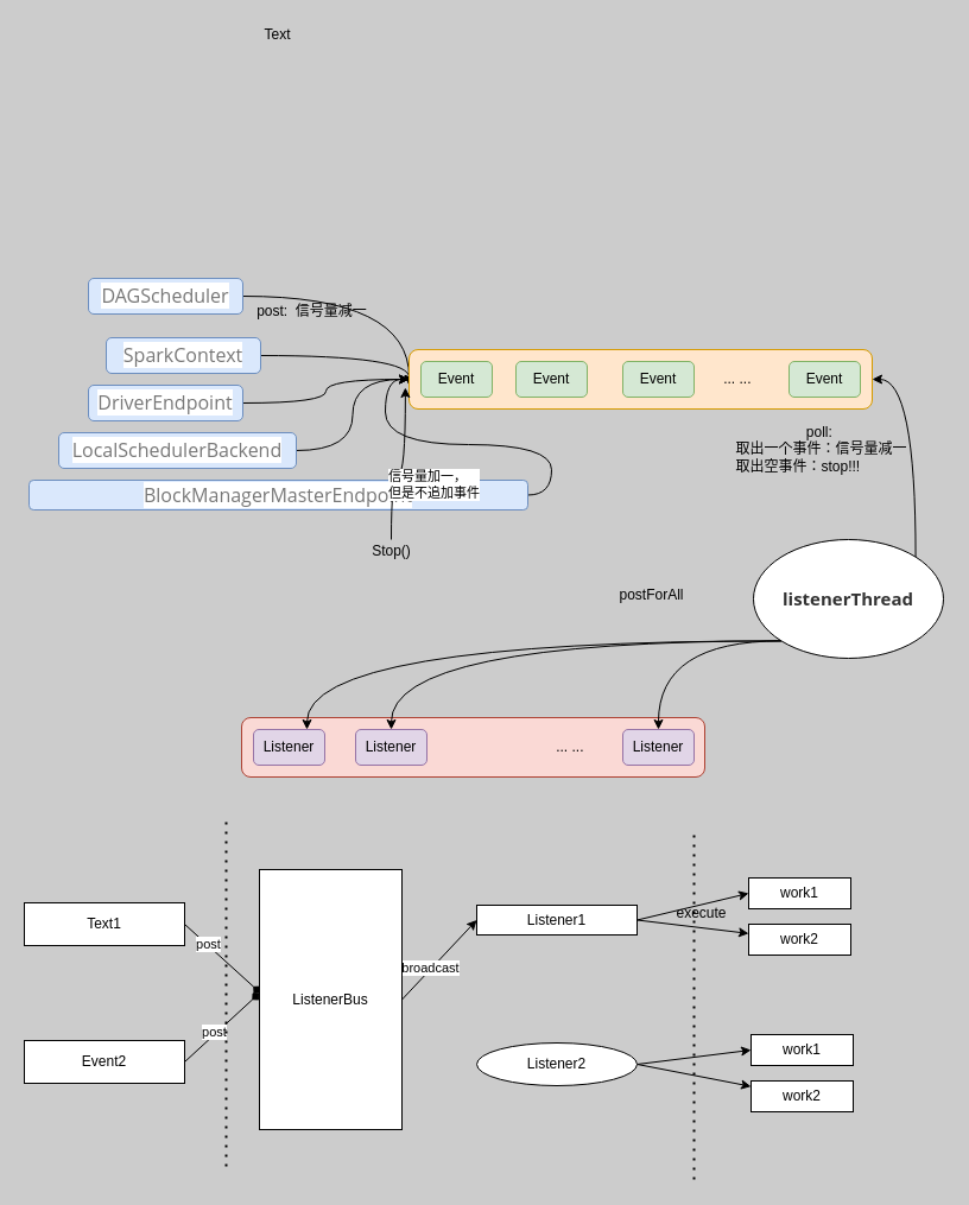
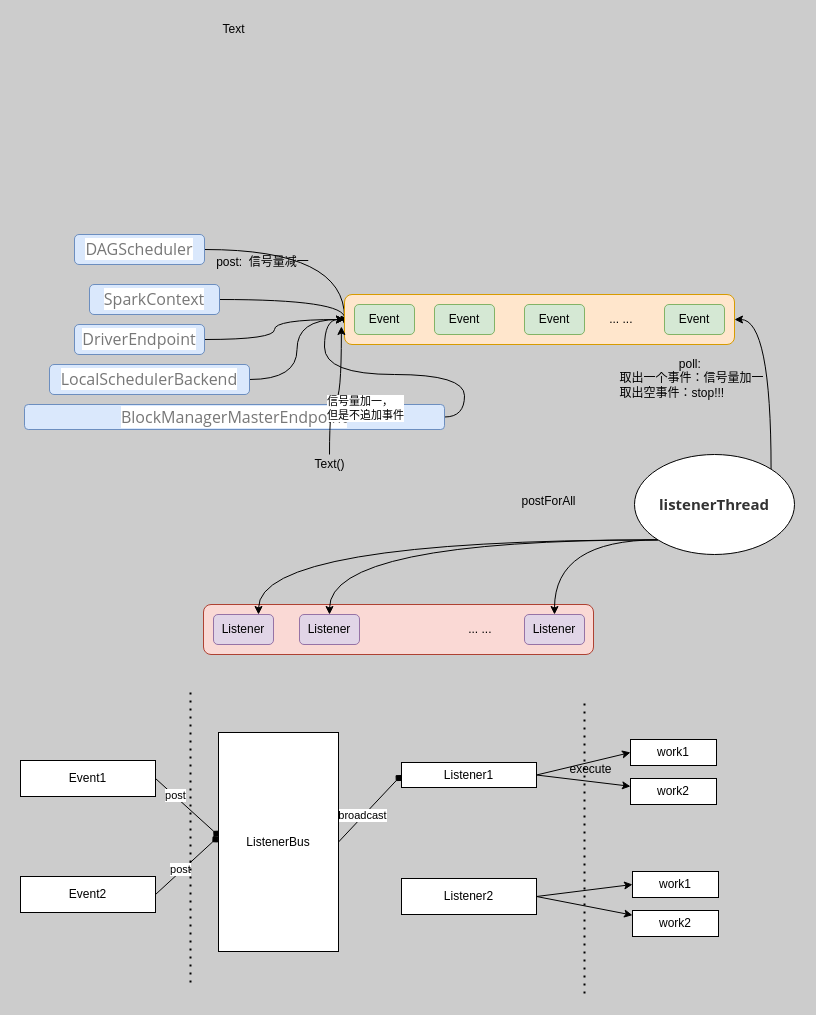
  <mxCell id="0" />
  <mxCell id="1" parent="0" />
  <mxCell id="2" value="" style="rounded=1;whiteSpace=wrap;html=1;fillColor=#fad9d5;strokeColor=#ae4132;" parent="1" vertex="1"><mxGeometry x="203" y="604" width="390" height="50" as="geometry" /></mxCell>
  <mxCell id="3" style="rounded=0;orthogonalLoop=1;jettySize=auto;html=1;exitX=1;exitY=0.5;exitDx=0;exitDy=0;elbow=vertical;edgeStyle=orthogonalEdgeStyle;curved=1;" parent="1" source="4" edge="1"><mxGeometry relative="1" as="geometry"><mxPoint x="344" y="324" as="targetPoint" /></mxGeometry></mxCell>
  <mxCell id="4" value="&lt;span style=&quot;color: rgb(119 , 119 , 119) ; font-family: &amp;#34;open sans&amp;#34; , &amp;#34;clear sans&amp;#34; , &amp;#34;helvetica neue&amp;#34; , &amp;#34;helvetica&amp;#34; , &amp;#34;arial&amp;#34; , sans-serif ; font-size: 16px ; background-color: rgb(255 , 255 , 255)&quot;&gt;DAGScheduler&lt;/span&gt;" style="rounded=1;whiteSpace=wrap;html=1;fontSize=12;glass=0;strokeWidth=1;shadow=0;fillColor=#dae8fc;strokeColor=#6c8ebf;" parent="1" vertex="1"><mxGeometry x="74" y="234" width="130" height="30" as="geometry" /></mxCell>
  <mxCell id="5" style="rounded=0;orthogonalLoop=1;jettySize=auto;html=1;exitX=1;exitY=0.5;exitDx=0;exitDy=0;elbow=vertical;edgeStyle=orthogonalEdgeStyle;curved=1;" parent="1" source="6" edge="1"><mxGeometry relative="1" as="geometry"><mxPoint x="344" y="324" as="targetPoint" /></mxGeometry></mxCell>
  <mxCell id="6" value="&lt;span style=&quot;color: rgb(119 , 119 , 119) ; font-family: &amp;#34;open sans&amp;#34; , &amp;#34;clear sans&amp;#34; , &amp;#34;helvetica neue&amp;#34; , &amp;#34;helvetica&amp;#34; , &amp;#34;arial&amp;#34; , sans-serif ; font-size: 16px ; background-color: rgb(255 , 255 , 255)&quot;&gt;SparkContext&lt;/span&gt;" style="rounded=1;whiteSpace=wrap;html=1;fontSize=12;glass=0;strokeWidth=1;shadow=0;fillColor=#dae8fc;strokeColor=#6c8ebf;" parent="1" vertex="1"><mxGeometry x="89" y="284" width="130" height="30" as="geometry" /></mxCell>
  <mxCell id="7" style="rounded=0;orthogonalLoop=1;jettySize=auto;html=1;exitX=1;exitY=0.5;exitDx=0;exitDy=0;entryX=0;entryY=0.5;entryDx=0;entryDy=0;elbow=vertical;edgeStyle=orthogonalEdgeStyle;curved=1;" parent="1" source="8" target="13" edge="1"><mxGeometry relative="1" as="geometry"><mxPoint x="344" y="314" as="targetPoint" /></mxGeometry></mxCell>
  <mxCell id="8" value="&lt;span style=&quot;color: rgb(119 , 119 , 119) ; font-family: &amp;#34;open sans&amp;#34; , &amp;#34;clear sans&amp;#34; , &amp;#34;helvetica neue&amp;#34; , &amp;#34;helvetica&amp;#34; , &amp;#34;arial&amp;#34; , sans-serif ; font-size: 16px ; background-color: rgb(255 , 255 , 255)&quot;&gt;LocalSchedulerBackend&lt;/span&gt;" style="rounded=1;whiteSpace=wrap;html=1;fontSize=12;glass=0;strokeWidth=1;shadow=0;fillColor=#dae8fc;strokeColor=#6c8ebf;" parent="1" vertex="1"><mxGeometry x="49" y="364" width="200" height="30" as="geometry" /></mxCell>
  <mxCell id="9" style="rounded=0;orthogonalLoop=1;jettySize=auto;html=1;exitX=1;exitY=0.5;exitDx=0;exitDy=0;entryX=0;entryY=0.5;entryDx=0;entryDy=0;elbow=vertical;edgeStyle=orthogonalEdgeStyle;curved=1;" parent="1" source="10" target="13" edge="1"><mxGeometry relative="1" as="geometry" /></mxCell>
  <mxCell id="10" value="&lt;span style=&quot;color: rgb(119 , 119 , 119) ; font-family: &amp;#34;open sans&amp;#34; , &amp;#34;clear sans&amp;#34; , &amp;#34;helvetica neue&amp;#34; , &amp;#34;helvetica&amp;#34; , &amp;#34;arial&amp;#34; , sans-serif ; font-size: 16px ; background-color: rgb(255 , 255 , 255)&quot;&gt;DriverEndpoint&lt;/span&gt;" style="rounded=1;whiteSpace=wrap;html=1;fontSize=12;glass=0;strokeWidth=1;shadow=0;fillColor=#dae8fc;strokeColor=#6c8ebf;" parent="1" vertex="1"><mxGeometry x="74" y="324" width="130" height="30" as="geometry" /></mxCell>
  <mxCell id="11" style="rounded=0;orthogonalLoop=1;jettySize=auto;html=1;exitX=1;exitY=0.5;exitDx=0;exitDy=0;entryX=0;entryY=0.5;entryDx=0;entryDy=0;elbow=vertical;edgeStyle=orthogonalEdgeStyle;curved=1;" parent="1" source="12" target="13" edge="1"><mxGeometry relative="1" as="geometry" /></mxCell>
  <mxCell id="12" value="&lt;span style=&quot;color: rgb(119 , 119 , 119) ; font-family: &amp;#34;open sans&amp;#34; , &amp;#34;clear sans&amp;#34; , &amp;#34;helvetica neue&amp;#34; , &amp;#34;helvetica&amp;#34; , &amp;#34;arial&amp;#34; , sans-serif ; font-size: 16px ; background-color: rgb(255 , 255 , 255)&quot;&gt;BlockManagerMasterEndpoint&lt;/span&gt;" style="rounded=1;whiteSpace=wrap;html=1;fontSize=12;glass=0;strokeWidth=1;shadow=0;fillColor=#dae8fc;strokeColor=#6c8ebf;" parent="1" vertex="1"><mxGeometry x="24" y="404" width="420" height="25" as="geometry" /></mxCell>
  <mxCell id="13" value="" style="rounded=1;whiteSpace=wrap;html=1;fillColor=#ffe6cc;strokeColor=#d79b00;" parent="1" vertex="1"><mxGeometry x="344" y="294" width="390" height="50" as="geometry" /></mxCell>
  <mxCell id="14" value="Event" style="rounded=1;whiteSpace=wrap;html=1;fillColor=#d5e8d4;strokeColor=#82b366;" parent="1" vertex="1"><mxGeometry x="664" y="304" width="60" height="30" as="geometry" /></mxCell>
  <mxCell id="15" value="Event" style="rounded=1;whiteSpace=wrap;html=1;fillColor=#d5e8d4;strokeColor=#82b366;" parent="1" vertex="1"><mxGeometry x="524" y="304" width="60" height="30" as="geometry" /></mxCell>
  <mxCell id="16" value="Event" style="rounded=1;whiteSpace=wrap;html=1;fillColor=#d5e8d4;strokeColor=#82b366;" parent="1" vertex="1"><mxGeometry x="434" y="304" width="60" height="30" as="geometry" /></mxCell>
  <mxCell id="17" value="Event" style="rounded=1;whiteSpace=wrap;html=1;fillColor=#d5e8d4;strokeColor=#82b366;" parent="1" vertex="1"><mxGeometry x="354" y="304" width="60" height="30" as="geometry" /></mxCell>
  <mxCell id="18" value="... ...&amp;nbsp;" style="text;html=1;align=center;verticalAlign=middle;resizable=0;points=[];autosize=1;" parent="1" vertex="1"><mxGeometry x="602" y="309" width="40" height="20" as="geometry" /></mxCell>
  <mxCell id="19" value="post:&amp;nbsp; 信号量减一" style="text;html=1;align=center;verticalAlign=middle;resizable=0;points=[];autosize=1;" parent="1" vertex="1"><mxGeometry x="207" y="252" width="110" height="20" as="geometry" /></mxCell>
  <mxCell id="20" style="edgeStyle=orthogonalEdgeStyle;rounded=0;orthogonalLoop=1;jettySize=auto;html=1;exitX=1;exitY=0;exitDx=0;exitDy=0;entryX=1;entryY=0.5;entryDx=0;entryDy=0;curved=1;" parent="1" source="24" target="13" edge="1"><mxGeometry relative="1" as="geometry" /></mxCell>
  <mxCell id="21" style="edgeStyle=orthogonalEdgeStyle;curved=1;rounded=0;orthogonalLoop=1;jettySize=auto;html=1;exitX=0;exitY=1;exitDx=0;exitDy=0;entryX=0.75;entryY=0;entryDx=0;entryDy=0;" parent="1" source="24" target="29" edge="1"><mxGeometry relative="1" as="geometry" /></mxCell>
  <mxCell id="22" style="edgeStyle=orthogonalEdgeStyle;curved=1;rounded=0;orthogonalLoop=1;jettySize=auto;html=1;exitX=0;exitY=1;exitDx=0;exitDy=0;entryX=0.5;entryY=0;entryDx=0;entryDy=0;" parent="1" source="24" target="31" edge="1"><mxGeometry relative="1" as="geometry" /></mxCell>
  <mxCell id="23" style="edgeStyle=orthogonalEdgeStyle;curved=1;rounded=0;orthogonalLoop=1;jettySize=auto;html=1;exitX=0;exitY=1;exitDx=0;exitDy=0;entryX=0.5;entryY=0;entryDx=0;entryDy=0;" parent="1" source="24" target="32" edge="1"><mxGeometry relative="1" as="geometry" /></mxCell>
  <mxCell id="24" value="&lt;h4 class=&quot;md-end-block md-heading md-focus&quot; style=&quot;box-sizing: border-box ; font-size: 1.25em ; margin-top: 1rem ; margin-bottom: 1rem ; position: relative ; line-height: 1.4 ; cursor: text ; color: rgb(51 , 51 , 51) ; font-family: &amp;#34;open sans&amp;#34; , &amp;#34;clear sans&amp;#34; , &amp;#34;helvetica neue&amp;#34; , &amp;#34;helvetica&amp;#34; , &amp;#34;arial&amp;#34; , sans-serif ; background-color: rgb(255 , 255 , 255)&quot;&gt;&lt;span class=&quot;md-plain md-expand&quot; style=&quot;box-sizing: border-box&quot;&gt;listenerThread&lt;/span&gt;&lt;/h4&gt;" style="ellipse;whiteSpace=wrap;html=1;" parent="1" vertex="1"><mxGeometry x="634" y="454" width="160" height="100" as="geometry" /></mxCell>
- <mxCell id="25" value="poll:&amp;nbsp;&lt;br&gt;取出一个事件：信号量减一&lt;br&gt;&lt;div style=&quot;text-align: left&quot;&gt;&lt;span&gt;取出空事件：stop!!!&lt;/span&gt;&lt;/div&gt;" style="text;html=1;align=center;verticalAlign=middle;resizable=0;points=[];autosize=1;" parent="1" vertex="1"><mxGeometry x="611" y="353" width="160" height="50" as="geometry" /></mxCell>
+ <mxCell id="25" value="poll:&amp;nbsp;&lt;br&gt;取出一个事件：信号量加一&lt;br&gt;&lt;div style=&quot;text-align: left&quot;&gt;&lt;span&gt;取出空事件：stop!!!&lt;/span&gt;&lt;/div&gt;" style="text;html=1;align=center;verticalAlign=middle;resizable=0;points=[];autosize=1;" parent="1" vertex="1"><mxGeometry x="611" y="353" width="160" height="50" as="geometry" /></mxCell>
  <mxCell id="26" value="" style="edgeStyle=orthogonalEdgeStyle;curved=1;rounded=0;orthogonalLoop=1;jettySize=auto;html=1;entryX=-0.008;entryY=0.64;entryDx=0;entryDy=0;entryPerimeter=0;" parent="1" source="28" target="13" edge="1"><mxGeometry relative="1" as="geometry"><mxPoint x="371" y="371" as="targetPoint" /></mxGeometry></mxCell>
  <mxCell id="27" value="信号量加一，&lt;br&gt;但是不追加事件" style="edgeLabel;html=1;align=left;verticalAlign=middle;resizable=0;points=[];" parent="26" vertex="1" connectable="0"><mxGeometry x="-0.328" y="4" relative="1" as="geometry"><mxPoint as="offset" /></mxGeometry></mxCell>
- <mxCell id="28" value="Stop()" style="text;html=1;align=center;verticalAlign=middle;resizable=0;points=[];autosize=1;" parent="1" vertex="1"><mxGeometry x="304" y="454" width="50" height="20" as="geometry" /></mxCell>
+ <mxCell id="28" value="Text()" style="text;html=1;align=center;verticalAlign=middle;resizable=0;points=[];autosize=1;" parent="1" vertex="1"><mxGeometry x="304" y="454" width="50" height="20" as="geometry" /></mxCell>
  <mxCell id="29" value="Listener" style="rounded=1;whiteSpace=wrap;html=1;fillColor=#e1d5e7;strokeColor=#9673a6;" parent="1" vertex="1"><mxGeometry x="213" y="614" width="60" height="30" as="geometry" /></mxCell>
  <mxCell id="30" value="... ...&amp;nbsp;" style="text;html=1;align=center;verticalAlign=middle;resizable=0;points=[];autosize=1;" parent="1" vertex="1"><mxGeometry x="461" y="619" width="40" height="20" as="geometry" /></mxCell>
  <mxCell id="31" value="Listener" style="rounded=1;whiteSpace=wrap;html=1;fillColor=#e1d5e7;strokeColor=#9673a6;" parent="1" vertex="1"><mxGeometry x="299" y="614" width="60" height="30" as="geometry" /></mxCell>
  <mxCell id="32" value="Listener" style="rounded=1;whiteSpace=wrap;html=1;fillColor=#e1d5e7;strokeColor=#9673a6;" parent="1" vertex="1"><mxGeometry x="524" y="614" width="60" height="30" as="geometry" /></mxCell>
  <mxCell id="33" value="postForAll" style="text;html=1;align=center;verticalAlign=middle;resizable=0;points=[];autosize=1;" parent="1" vertex="1"><mxGeometry x="513" y="491" width="70" height="20" as="geometry" /></mxCell>
  <mxCell id="34" style="rounded=0;orthogonalLoop=1;jettySize=auto;html=1;exitX=1;exitY=0.5;exitDx=0;exitDy=0;strokeColor=#000000;entryX=0.008;entryY=0.475;entryDx=0;entryDy=0;entryPerimeter=0;endArrow=diamond;" parent="1" source="36" target="42" edge="1"><mxGeometry relative="1" as="geometry" /></mxCell>
  <mxCell id="35" value="post" style="edgeLabel;html=1;align=center;verticalAlign=middle;resizable=0;points=[];" parent="34" vertex="1" connectable="0"><mxGeometry x="-0.425" y="1" relative="1" as="geometry"><mxPoint as="offset" /></mxGeometry></mxCell>
- <mxCell id="36" value="Text1" style="rounded=0;whiteSpace=wrap;html=1;strokeColor=#000000;" parent="1" vertex="1"><mxGeometry x="20" y="760" width="135" height="36" as="geometry" /></mxCell>
+ <mxCell id="36" value="Event1" style="rounded=0;whiteSpace=wrap;html=1;strokeColor=#000000;" parent="1" vertex="1"><mxGeometry x="20" y="760" width="135" height="36" as="geometry" /></mxCell>
  <mxCell id="37" style="edgeStyle=none;rounded=0;orthogonalLoop=1;jettySize=auto;html=1;exitX=1;exitY=0.5;exitDx=0;exitDy=0;entryX=0;entryY=0.475;entryDx=0;entryDy=0;entryPerimeter=0;strokeColor=#000000;endArrow=diamond;" parent="1" source="39" target="42" edge="1"><mxGeometry relative="1" as="geometry" /></mxCell>
  <mxCell id="38" value="post" style="edgeLabel;html=1;align=center;verticalAlign=middle;resizable=0;points=[];" parent="37" vertex="1" connectable="0"><mxGeometry x="-0.192" y="2" relative="1" as="geometry"><mxPoint as="offset" /></mxGeometry></mxCell>
  <mxCell id="39" value="Event2" style="rounded=0;whiteSpace=wrap;html=1;strokeColor=#000000;" parent="1" vertex="1"><mxGeometry x="20" y="876" width="135" height="36" as="geometry" /></mxCell>
- <mxCell id="40" style="edgeStyle=none;rounded=0;orthogonalLoop=1;jettySize=auto;html=1;exitX=1;exitY=0.5;exitDx=0;exitDy=0;entryX=0;entryY=0.5;entryDx=0;entryDy=0;strokeColor=#000000;" parent="1" source="42" target="45" edge="1"><mxGeometry relative="1" as="geometry" /></mxCell>
+ <mxCell id="40" style="edgeStyle=none;rounded=0;orthogonalLoop=1;jettySize=auto;html=1;exitX=1;exitY=0.5;exitDx=0;exitDy=0;entryX=0;entryY=0.5;entryDx=0;entryDy=0;strokeColor=#000000;endArrow=diamond;" parent="1" source="42" target="45" edge="1"><mxGeometry relative="1" as="geometry" /></mxCell>
  <mxCell id="41" value="broadcast" style="edgeLabel;html=1;align=center;verticalAlign=middle;resizable=0;points=[];" parent="40" vertex="1" connectable="0"><mxGeometry x="-0.221" y="1" relative="1" as="geometry"><mxPoint as="offset" /></mxGeometry></mxCell>
  <mxCell id="42" value="ListenerBus" style="rounded=0;whiteSpace=wrap;html=1;strokeColor=#000000;" parent="1" vertex="1"><mxGeometry x="218" y="732" width="120" height="219" as="geometry" /></mxCell>
  <mxCell id="43" style="edgeStyle=none;rounded=0;orthogonalLoop=1;jettySize=auto;html=1;exitX=1;exitY=0.5;exitDx=0;exitDy=0;entryX=0;entryY=0.5;entryDx=0;entryDy=0;strokeColor=#000000;" parent="1" source="45" target="46" edge="1"><mxGeometry relative="1" as="geometry" /></mxCell>
  <mxCell id="44" style="edgeStyle=none;rounded=0;orthogonalLoop=1;jettySize=auto;html=1;exitX=1;exitY=0.5;exitDx=0;exitDy=0;strokeColor=#000000;" parent="1" source="45" target="47" edge="1"><mxGeometry relative="1" as="geometry" /></mxCell>
  <mxCell id="45" value="Listener1" style="rounded=0;whiteSpace=wrap;html=1;strokeColor=#000000;" parent="1" vertex="1"><mxGeometry x="401" y="762" width="135" height="25" as="geometry" /></mxCell>
  <mxCell id="46" value="work1" style="rounded=0;whiteSpace=wrap;html=1;strokeColor=#000000;" parent="1" vertex="1"><mxGeometry x="630" y="739" width="86" height="26" as="geometry" /></mxCell>
  <mxCell id="47" value="work2" style="rounded=0;whiteSpace=wrap;html=1;strokeColor=#000000;" parent="1" vertex="1"><mxGeometry x="630" y="778" width="86" height="26" as="geometry" /></mxCell>
  <mxCell id="48" style="edgeStyle=none;rounded=0;orthogonalLoop=1;jettySize=auto;html=1;exitX=1;exitY=0.5;exitDx=0;exitDy=0;entryX=0;entryY=0.5;entryDx=0;entryDy=0;strokeColor=#000000;" parent="1" source="50" target="51" edge="1"><mxGeometry relative="1" as="geometry" /></mxCell>
  <mxCell id="49" style="edgeStyle=none;rounded=0;orthogonalLoop=1;jettySize=auto;html=1;exitX=1;exitY=0.5;exitDx=0;exitDy=0;strokeColor=#000000;" parent="1" source="50" target="52" edge="1"><mxGeometry relative="1" as="geometry" /></mxCell>
- <mxCell id="50" value="Listener2" style="ellipse;whiteSpace=wrap;html=1;strokeColor=#000000;" parent="1" vertex="1"><mxGeometry x="401" y="878" width="135" height="36" as="geometry" /></mxCell>
+ <mxCell id="50" value="Listener2" style="rounded=0;whiteSpace=wrap;html=1;strokeColor=#000000;" parent="1" vertex="1"><mxGeometry x="401" y="878" width="135" height="36" as="geometry" /></mxCell>
  <mxCell id="51" value="work1" style="rounded=0;whiteSpace=wrap;html=1;strokeColor=#000000;" parent="1" vertex="1"><mxGeometry x="632" y="871" width="86" height="26" as="geometry" /></mxCell>
  <mxCell id="52" value="work2" style="rounded=0;whiteSpace=wrap;html=1;strokeColor=#000000;" parent="1" vertex="1"><mxGeometry x="632" y="910" width="86" height="26" as="geometry" /></mxCell>
  <mxCell id="53" value="" style="endArrow=none;dashed=1;html=1;dashPattern=1 3;strokeWidth=2;" parent="1" edge="1"><mxGeometry width="50" height="50" relative="1" as="geometry"><mxPoint x="190" y="982" as="sourcePoint" /><mxPoint x="190" y="692" as="targetPoint" /></mxGeometry></mxCell>
  <mxCell id="54" value="" style="endArrow=none;dashed=1;html=1;dashPattern=1 3;strokeWidth=2;" parent="1" edge="1"><mxGeometry width="50" height="50" relative="1" as="geometry"><mxPoint x="584" y="993" as="sourcePoint" /><mxPoint x="584" y="703" as="targetPoint" /></mxGeometry></mxCell>
  <mxCell id="55" value="execute" style="text;html=1;align=center;verticalAlign=middle;resizable=0;points=[];autosize=1;" parent="1" vertex="1"><mxGeometry x="564" y="760" width="52" height="18" as="geometry" /></mxCell>
  <mxCell id="56" value="Text" style="text;html=1;align=center;verticalAlign=middle;resizable=0;points=[];autosize=1;" parent="1" vertex="1"><mxGeometry x="217" y="20" width="32" height="18" as="geometry" /></mxCell>
